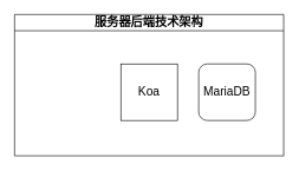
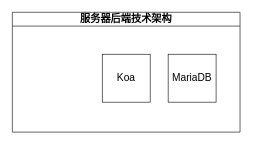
  <mxCell id="0" />
  <mxCell id="1" parent="0" />
  <mxCell id="2" value="服务器后端技术架构" style="swimlane;whiteSpace=wrap;html=1;fontSize=17;" vertex="1" parent="1"><mxGeometry x="20" y="20" width="380" height="200" as="geometry" /></mxCell>
  <mxCell id="3" value="Koa" style="whiteSpace=wrap;html=1;aspect=fixed;fontSize=17;" vertex="1" parent="2"><mxGeometry x="150" y="70" width="80" height="80" as="geometry" /></mxCell>
- <mxCell id="4" value="MariaDB" style="whiteSpace=wrap;html=1;aspect=fixed;fontSize=17;rounded=1;" vertex="1" parent="2"><mxGeometry x="260" y="70" width="80" height="80" as="geometry" /></mxCell>
+ <mxCell id="4" value="MariaDB" style="whiteSpace=wrap;html=1;aspect=fixed;fontSize=17;" vertex="1" parent="2"><mxGeometry x="260" y="70" width="80" height="80" as="geometry" /></mxCell>
